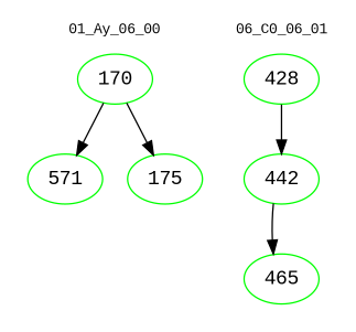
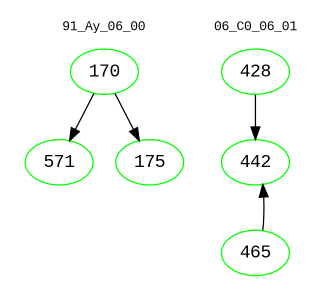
  digraph {
    fontname="Liberation Mono"
    node [color=green fontname="Liberation Mono"]
    edge [color=black fontname="Liberation Mono"]
    n1 [label=170]
    n2 [label=571]
    n3 [label=175]
    n4 [label=442]
    n5 [label=428]
    n6 [label=465]
    subgraph cluster_1 {
      color=white
      fontsize=10
-     label="01_Ay_06_00"
+     label="91_Ay_06_00"
      n1
      n2
      n3
    }
    subgraph cluster_2 {
      color=white
      fontsize=10
      label="06_C0_06_01"
      n4
      n5
      n6
    }
    n1 -> n2
    n1 -> n3
-   n4 -> n6
+   n6 -> n4
    n5 -> n4
  }
